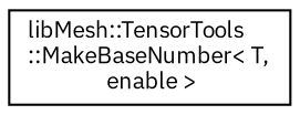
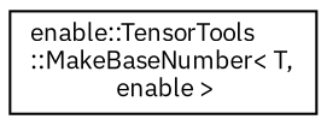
  digraph {
    rankdir=TB
    fontname="IBM Plex Sans"
-   n1 [color=black fillcolor=white fontname="IBM Plex Sans" fontsize=10 height=0.2 label="libMesh::TensorTools\l::MakeBaseNumber\< T,\l enable \>" shape=record style=filled width=0.4]
+   n1 [color=black fillcolor=white fontname="IBM Plex Sans" fontsize=10 height=0.2 label="enable::TensorTools\l::MakeBaseNumber\< T,\l enable \>" shape=record style=filled width=0.4]
  }
